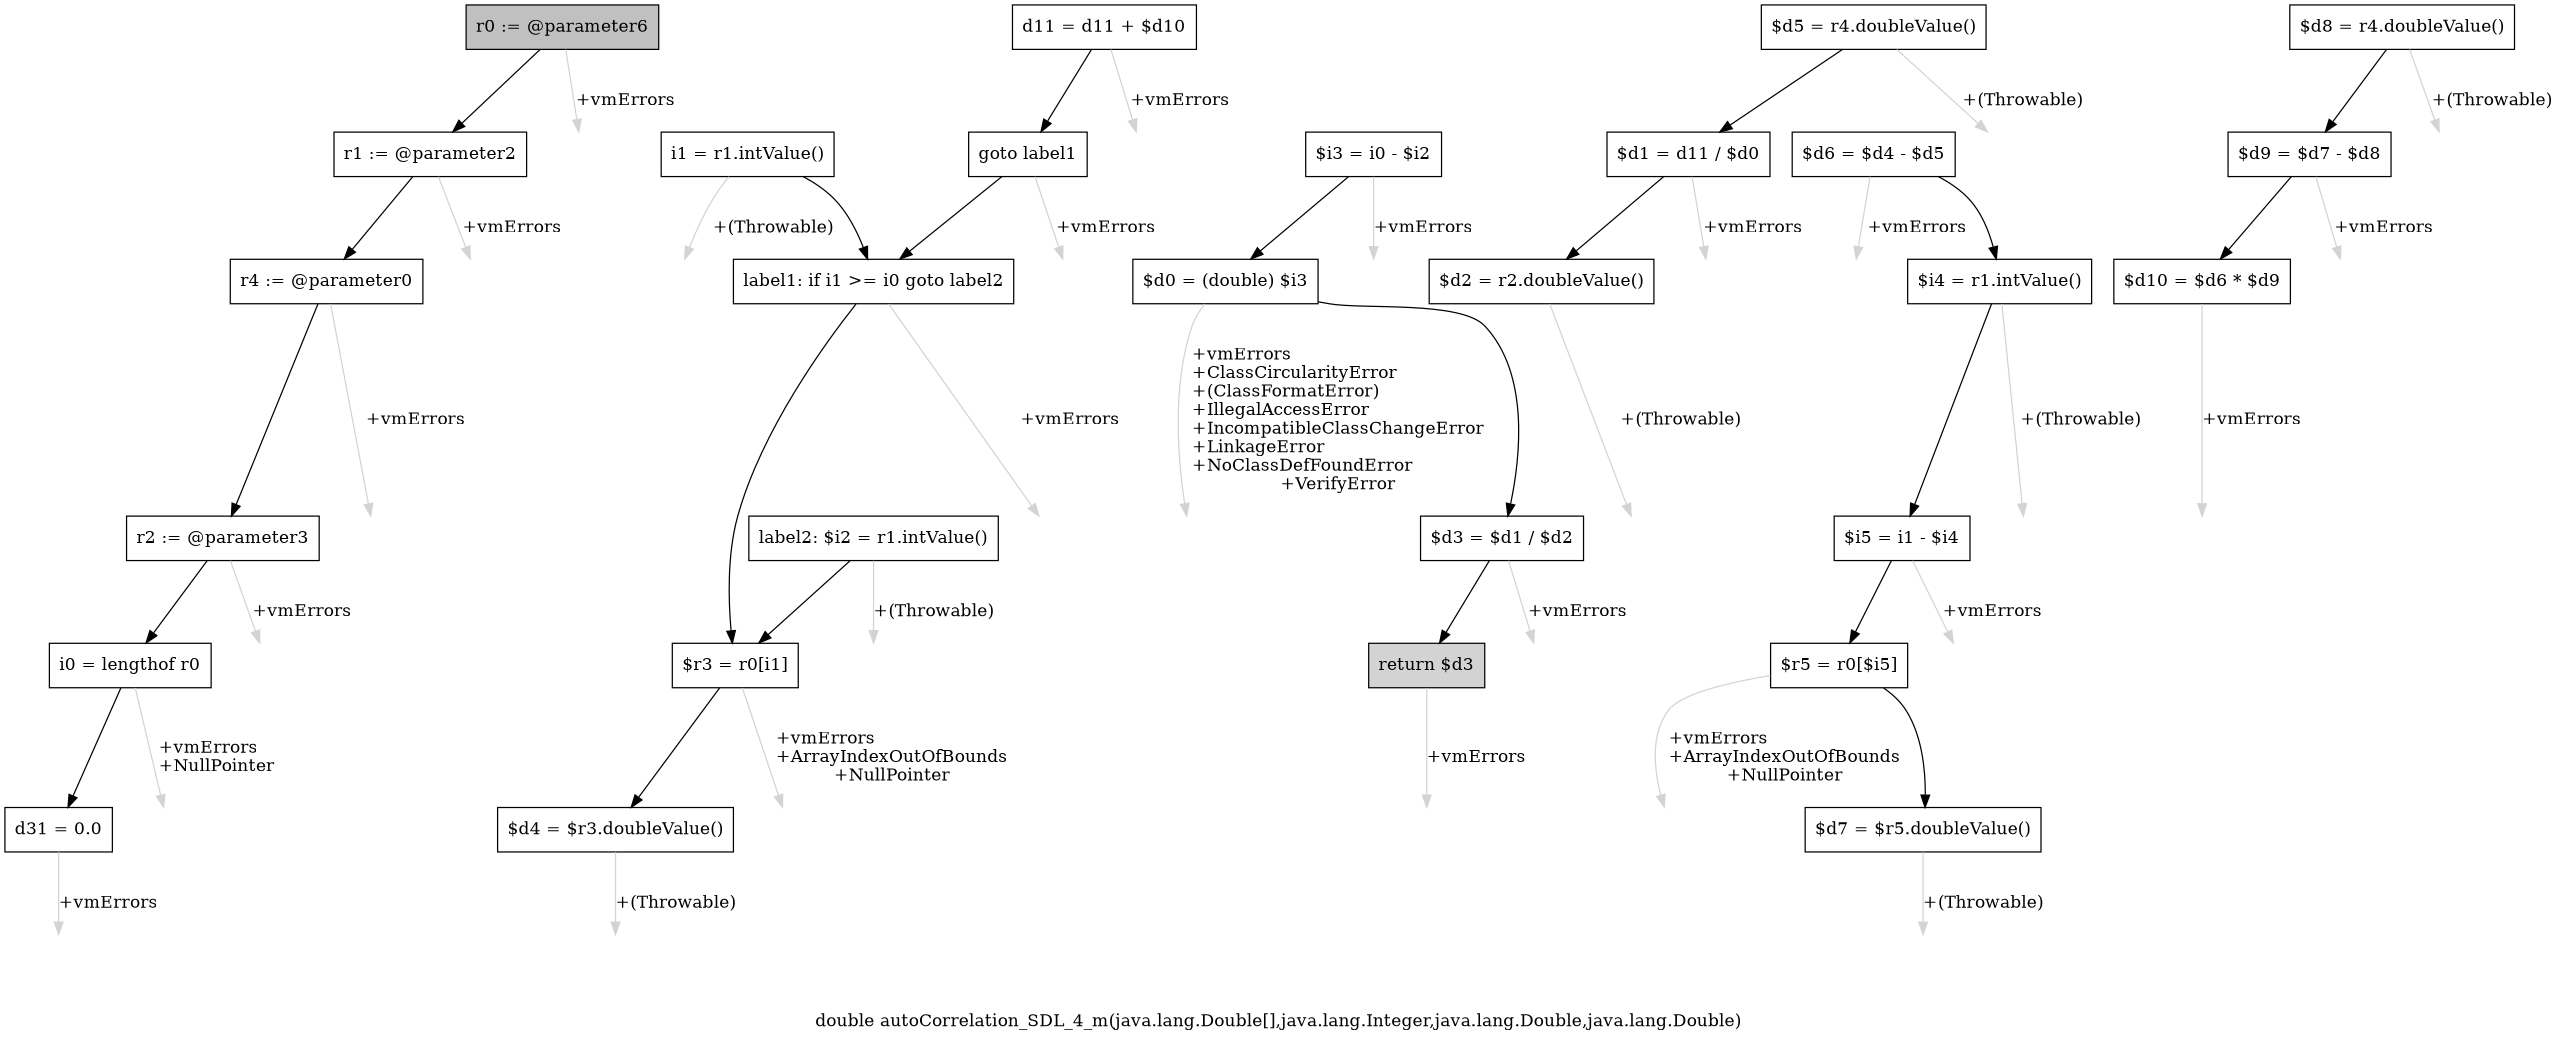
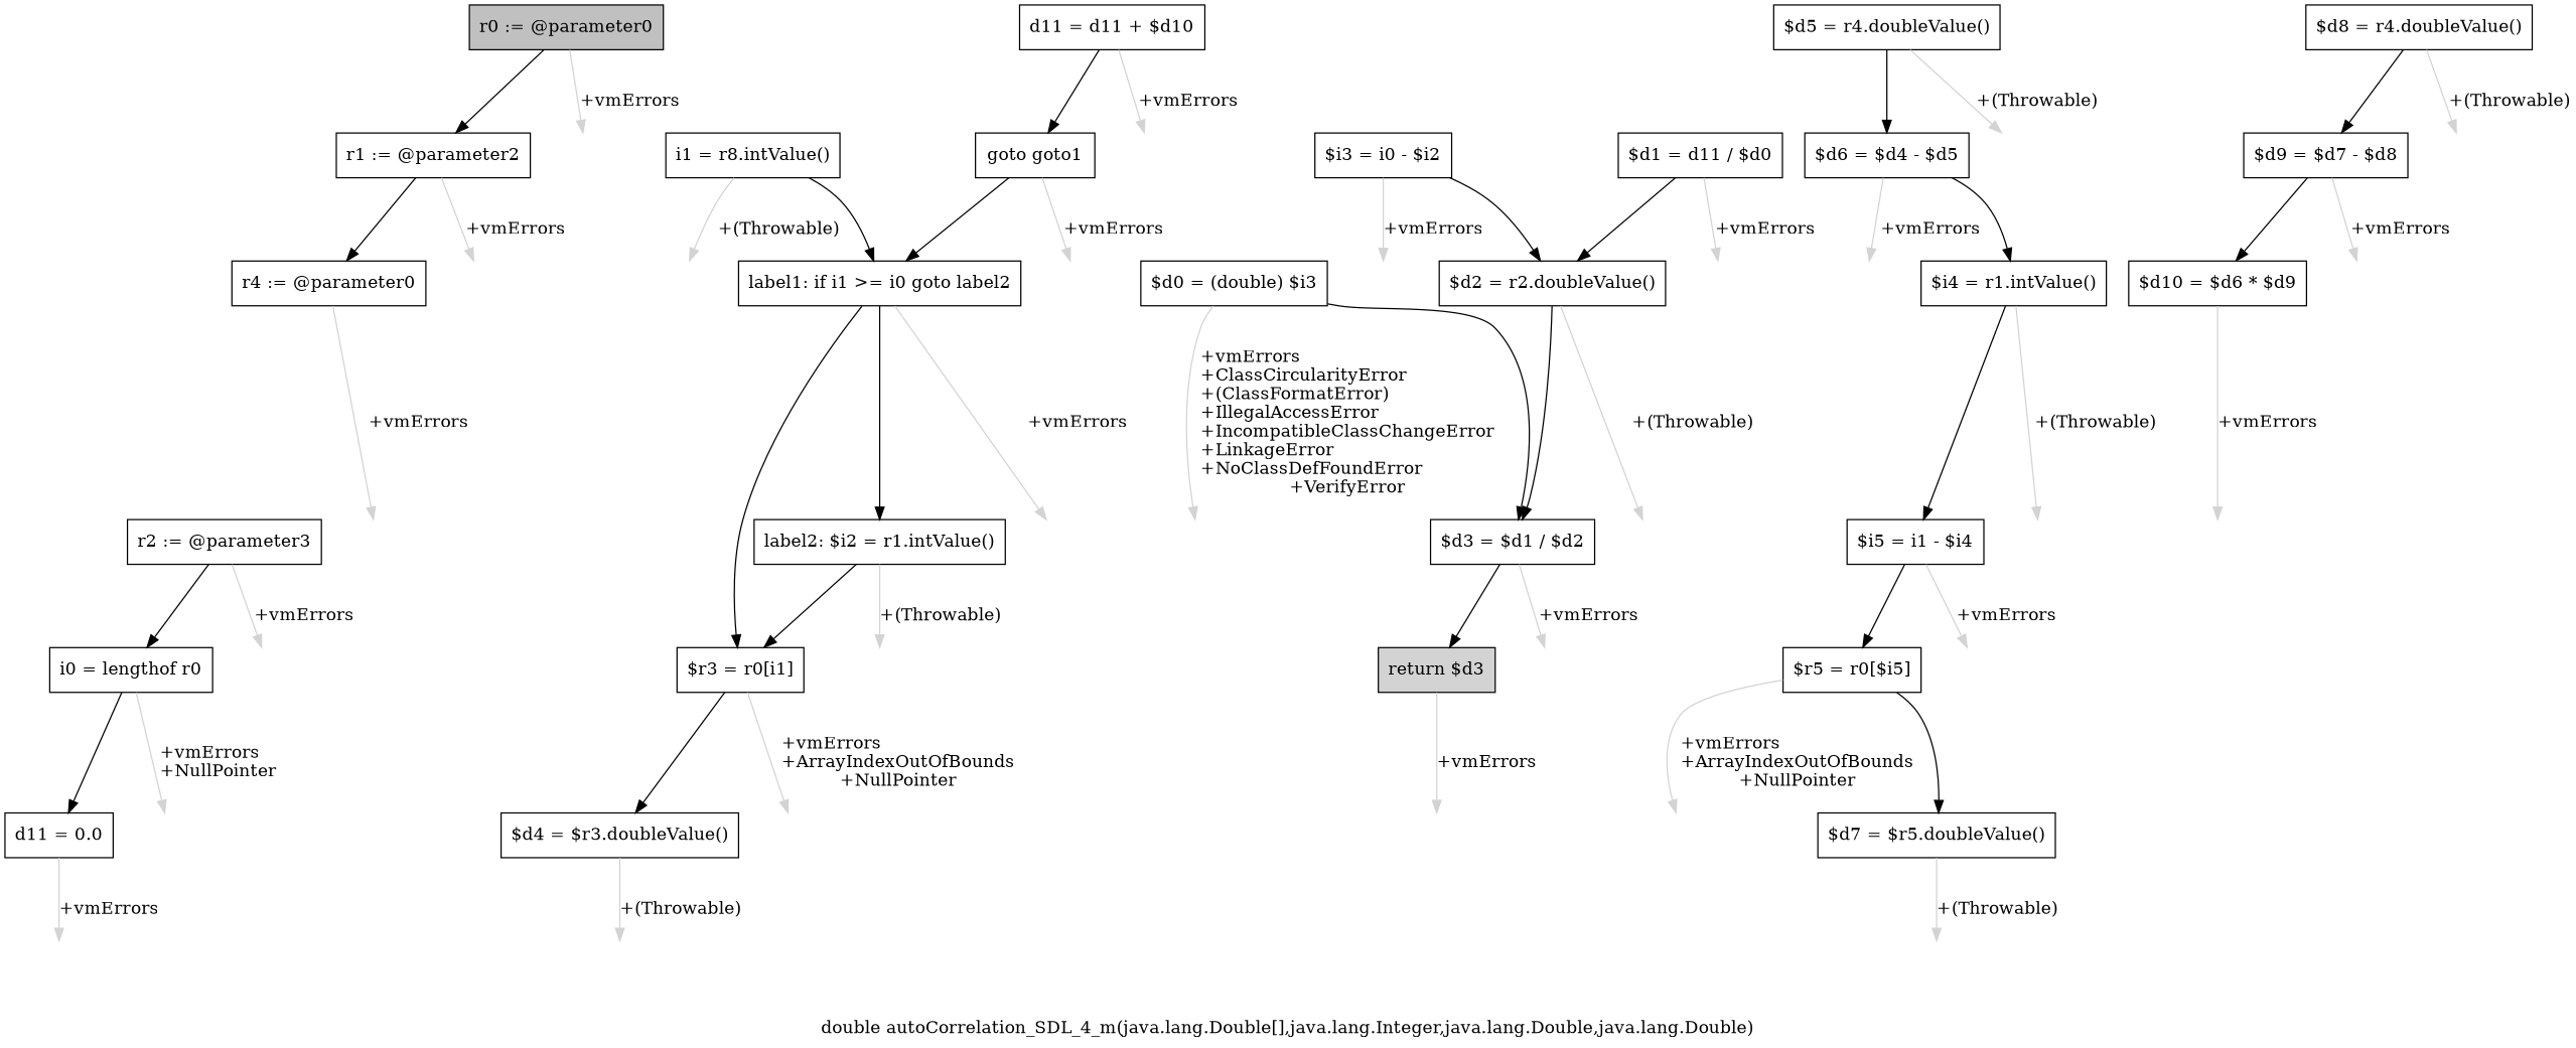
  digraph {
    label="double autoCorrelation_SDL_4_m(java.lang.Double[],java.lang.Integer,java.lang.Double,java.lang.Double)"
    node [shape=box style=invis]
    edge [color=lightgray]
-   n1 [fillcolor=gray label="r0 := @parameter6" style=filled]
+   n1 [fillcolor=gray label="r0 := @parameter0" style=filled]
    n2 [label="r1 := @parameter2" style=""]
    n3 [label=Esc]
    n4 [label="r4 := @parameter0" style=""]
    n5 [label=Esc]
    n6 [label="r2 := @parameter3" style=""]
    n7 [label=Esc]
    n8 [label="i0 = lengthof r0" style=""]
    n9 [label=Esc]
-   n10 [label="d31 = 0.0" style=""]
+   n10 [label="d11 = 0.0" style=""]
    n11 [label=Esc]
    n12 [label=Esc]
-   n13 [label="i1 = r1.intValue()" style=""]
+   n13 [label="i1 = r8.intValue()" style=""]
    n14 [label="label1: if i1 >= i0 goto label2" style=""]
    n15 [label=Esc]
    n16 [label="$r3 = r0[i1]" style=""]
    n17 [label="label2: $i2 = r1.intValue()" style=""]
    n18 [label=Esc]
    n19 [label="$d4 = $r3.doubleValue()" style=""]
    n20 [label=Esc]
    n21 [label=Esc]
    n22 [label=Esc]
    n23 [label="$i3 = i0 - $i2" style=""]
    n24 [label="$d0 = (double) $i3" style=""]
    n25 [label=Esc]
    n26 [label="$d5 = r4.doubleValue()" style=""]
    n27 [label="$d6 = $d4 - $d5" style=""]
    n28 [label=Esc]
    n29 [label="$i4 = r1.intValue()" style=""]
    n30 [label=Esc]
    n31 [label="$i5 = i1 - $i4" style=""]
    n32 [label=Esc]
    n33 [label="$r5 = r0[$i5]" style=""]
    n34 [label=Esc]
    n35 [label="$d7 = $r5.doubleValue()" style=""]
    n36 [label=Esc]
    n37 [label=Esc]
    n38 [label="$d8 = r4.doubleValue()" style=""]
    n39 [label="$d9 = $d7 - $d8" style=""]
    n40 [label=Esc]
    n41 [label="$d10 = $d6 * $d9" style=""]
    n42 [label=Esc]
    n43 [label=Esc]
    n44 [label="d11 = d11 + $d10" style=""]
-   n45 [label="goto label1" style=""]
+   n45 [label="goto goto1" style=""]
    n46 [label=Esc]
    n47 [label=Esc]
    n48 [label=Esc]
    n49 [label="$d3 = $d1 / $d2" style=""]
    n50 [label="$d1 = d11 / $d0" style=""]
    n51 [label="$d2 = r2.doubleValue()" style=""]
    n52 [label=Esc]
    n53 [label=Esc]
    n54 [fillcolor=lightgray label="return $d3" style=filled]
    n55 [label=Esc]
    n56 [label=Esc]
    n1 -> n2 [color=black]
    n1 -> n3 [label="\l+vmErrors"]
    n2 -> n4 [color=black]
    n2 -> n5 [label="\l+vmErrors"]
-   n4 -> n6 [color=black]
    n4 -> n7 [label="\l+vmErrors"]
    n6 -> n8 [color=black]
    n6 -> n9 [label="\l+vmErrors"]
    n8 -> n10 [color=black]
    n8 -> n11 [label="\l+vmErrors\l+NullPointer"]
    n10 -> n12 [label="\l+vmErrors"]
    n13 -> n14 [color=black]
    n13 -> n15 [label="\l+(Throwable)"]
    n14 -> n16 [color=black]
+   n14 -> n17 [color=black]
    n14 -> n18 [label="\l+vmErrors"]
    n16 -> n19 [color=black]
    n16 -> n20 [label="\l+vmErrors\l+ArrayIndexOutOfBounds\l+NullPointer"]
    n17 -> n16 [color=black]
    n17 -> n21 [label="\l+(Throwable)"]
    n19 -> n22 [label="\l+(Throwable)"]
-   n23 -> n24 [color=black]
+   n23 -> n51 [color=black]
    n23 -> n25 [label="\l+vmErrors"]
    n24 -> n48 [label="\l+vmErrors\l+ClassCircularityError\l+(ClassFormatError)\l+IllegalAccessError\l+IncompatibleClassChangeError\l+LinkageError\l+NoClassDefFoundError\l+VerifyError"]
    n24 -> n49 [color=black]
-   n26 -> n50 [color=black]
+   n26 -> n27 [color=black]
    n26 -> n28 [label="\l+(Throwable)"]
    n27 -> n29 [color=black]
    n27 -> n30 [label="\l+vmErrors"]
    n29 -> n31 [color=black]
    n29 -> n32 [label="\l+(Throwable)"]
    n31 -> n33 [color=black]
    n31 -> n34 [label="\l+vmErrors"]
    n33 -> n35 [color=black]
    n33 -> n36 [label="\l+vmErrors\l+ArrayIndexOutOfBounds\l+NullPointer"]
    n35 -> n37 [label="\l+(Throwable)"]
    n38 -> n39 [color=black]
    n38 -> n40 [label="\l+(Throwable)"]
    n39 -> n41 [color=black]
    n39 -> n42 [label="\l+vmErrors"]
    n41 -> n43 [label="\l+vmErrors"]
    n44 -> n45 [color=black]
    n44 -> n46 [label="\l+vmErrors"]
    n45 -> n14 [color=black]
    n45 -> n47 [label="\l+vmErrors"]
    n49 -> n54 [color=black]
    n49 -> n55 [label="\l+vmErrors"]
    n50 -> n51 [color=black]
    n50 -> n52 [label="\l+vmErrors"]
+   n51 -> n49 [color=black]
    n51 -> n53 [label="\l+(Throwable)"]
    n54 -> n56 [label="\l+vmErrors"]
  }
